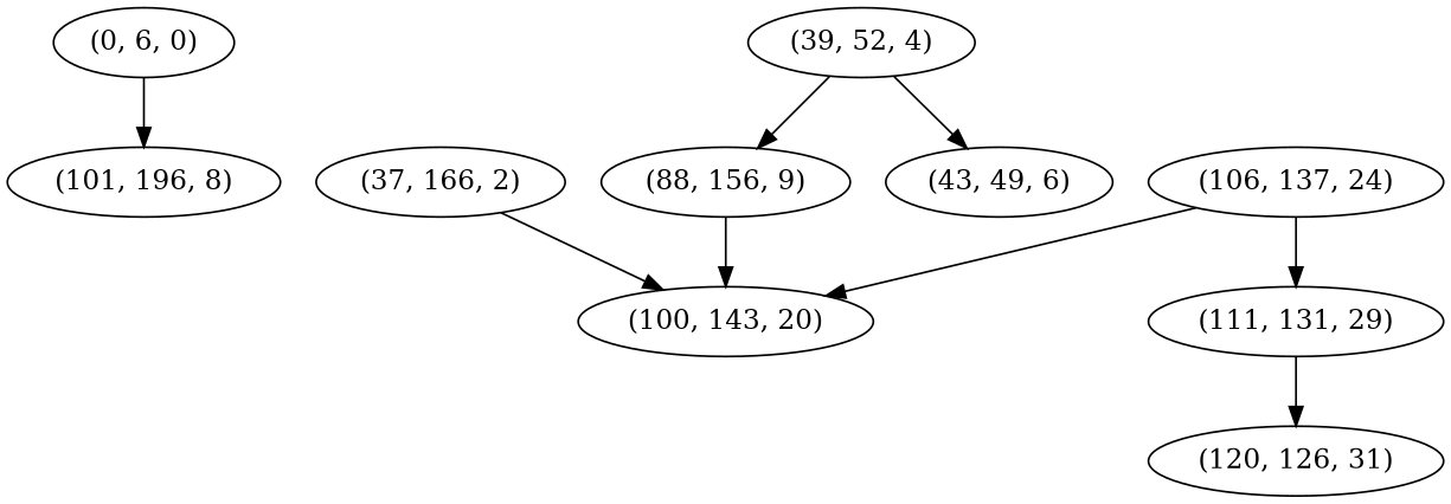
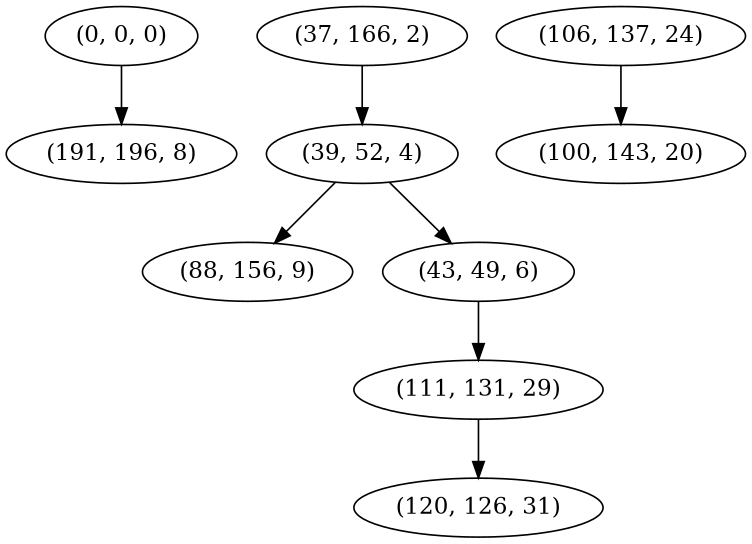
  digraph {
-   "(0, 0, 0)" [label="(0, 6, 0)"]
-   "(191, 196, 8)" [label="(101, 196, 8)"]
+   "(0, 0, 0)"
+   "(191, 196, 8)"
    "(37, 166, 2)"
    "(39, 52, 4)"
    "(88, 156, 9)"
    n6 [label="(43, 49, 6)"]
    "(100, 143, 20)"
    "(106, 137, 24)"
    "(111, 131, 29)"
    "(120, 126, 31)"
    "(0, 0, 0)" -> "(191, 196, 8)"
-   "(37, 166, 2)" -> "(100, 143, 20)"
+   "(37, 166, 2)" -> "(39, 52, 4)"
    "(39, 52, 4)" -> "(88, 156, 9)"
    "(39, 52, 4)" -> n6
-   "(88, 156, 9)" -> "(100, 143, 20)"
    "(106, 137, 24)" -> "(100, 143, 20)"
-   "(106, 137, 24)" -> "(111, 131, 29)"
+   n6 -> "(111, 131, 29)"
    "(111, 131, 29)" -> "(120, 126, 31)"
  }
